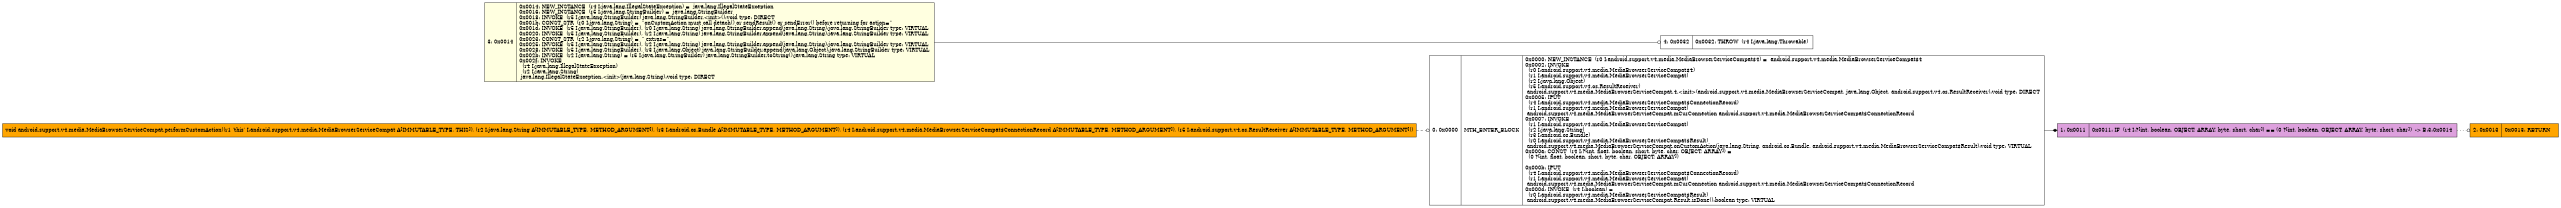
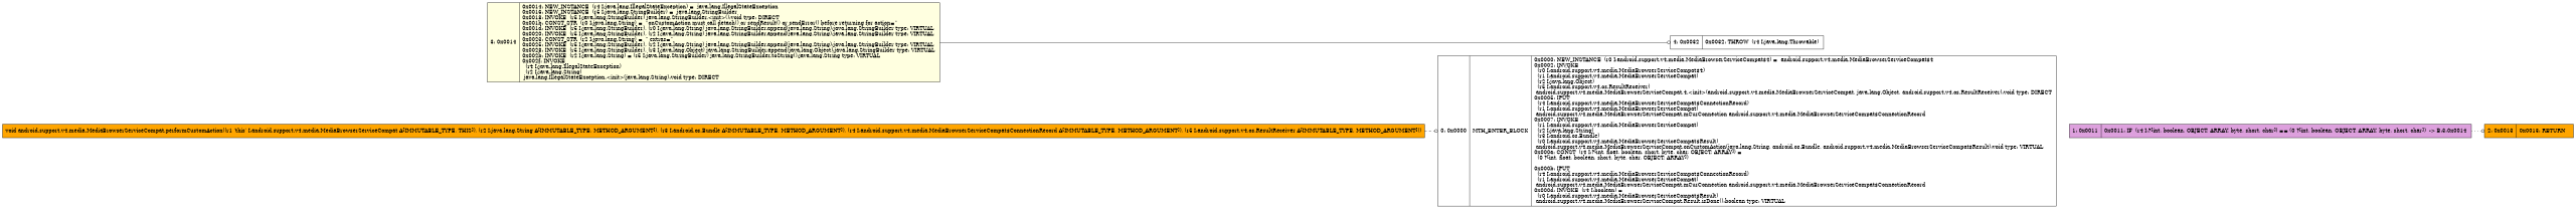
  digraph {
    rankdir=LR
    node [fillcolor=white shape=record style=filled]
    edge [arrowhead=odot style=solid]
    n1 [label="{0\:\ 0x0000|MTH_ENTER_BLOCK\l|0x0000: NEW_INSTANCE  (r0 I:android.support.v4.media.MediaBrowserServiceCompat$4) =  android.support.v4.media.MediaBrowserServiceCompat$4 \l0x0002: INVOKE  \l  (r0 I:android.support.v4.media.MediaBrowserServiceCompat$4)\l  (r1 I:android.support.v4.media.MediaBrowserServiceCompat)\l  (r2 I:java.lang.Object)\l  (r5 I:android.support.v4.os.ResultReceiver)\l android.support.v4.media.MediaBrowserServiceCompat.4.\<init\>(android.support.v4.media.MediaBrowserServiceCompat, java.lang.Object, android.support.v4.os.ResultReceiver):void type: DIRECT \l0x0005: IPUT  \l  (r4 I:android.support.v4.media.MediaBrowserServiceCompat$ConnectionRecord)\l  (r1 I:android.support.v4.media.MediaBrowserServiceCompat)\l android.support.v4.media.MediaBrowserServiceCompat.mCurConnection android.support.v4.media.MediaBrowserServiceCompat$ConnectionRecord \l0x0007: INVOKE  \l  (r1 I:android.support.v4.media.MediaBrowserServiceCompat)\l  (r2 I:java.lang.String)\l  (r3 I:android.os.Bundle)\l  (r0 I:android.support.v4.media.MediaBrowserServiceCompat$Result)\l android.support.v4.media.MediaBrowserServiceCompat.onCustomAction(java.lang.String, android.os.Bundle, android.support.v4.media.MediaBrowserServiceCompat$Result):void type: VIRTUAL \l0x000a: CONST  (r4 I:?[int, float, boolean, short, byte, char, OBJECT, ARRAY]) = \l  (0 ?[int, float, boolean, short, byte, char, OBJECT, ARRAY])\l \l0x000b: IPUT  \l  (r4 I:android.support.v4.media.MediaBrowserServiceCompat$ConnectionRecord)\l  (r1 I:android.support.v4.media.MediaBrowserServiceCompat)\l android.support.v4.media.MediaBrowserServiceCompat.mCurConnection android.support.v4.media.MediaBrowserServiceCompat$ConnectionRecord \l0x000d: INVOKE  (r4 I:boolean) = \l  (r0 I:android.support.v4.media.MediaBrowserServiceCompat$Result)\l android.support.v4.media.MediaBrowserServiceCompat.Result.isDone():boolean type: VIRTUAL \l}"]
    n2 [fillcolor=plum label="{1\:\ 0x0011|0x0011: IF  (r4 I:?[int, boolean, OBJECT, ARRAY, byte, short, char]) == (0 ?[int, boolean, OBJECT, ARRAY, byte, short, char])  \-\> B:3:0x0014 \l}"]
    n3 [fillcolor=orange label="{2\:\ 0x0013|0x0013: RETURN   \l}"]
    n4 [fillcolor=lightyellow label="{3\:\ 0x0014|0x0014: NEW_INSTANCE  (r4 I:java.lang.IllegalStateException) =  java.lang.IllegalStateException \l0x0016: NEW_INSTANCE  (r5 I:java.lang.StringBuilder) =  java.lang.StringBuilder \l0x0018: INVOKE  (r5 I:java.lang.StringBuilder) java.lang.StringBuilder.\<init\>():void type: DIRECT \l0x001b: CONST_STR  (r0 I:java.lang.String) =  \"onCustomAction must call detach() or sendResult() or sendError() before returning for action=\" \l0x001d: INVOKE  (r5 I:java.lang.StringBuilder), (r0 I:java.lang.String) java.lang.StringBuilder.append(java.lang.String):java.lang.StringBuilder type: VIRTUAL \l0x0020: INVOKE  (r5 I:java.lang.StringBuilder), (r2 I:java.lang.String) java.lang.StringBuilder.append(java.lang.String):java.lang.StringBuilder type: VIRTUAL \l0x0023: CONST_STR  (r2 I:java.lang.String) =  \" extras=\" \l0x0025: INVOKE  (r5 I:java.lang.StringBuilder), (r2 I:java.lang.String) java.lang.StringBuilder.append(java.lang.String):java.lang.StringBuilder type: VIRTUAL \l0x0028: INVOKE  (r5 I:java.lang.StringBuilder), (r3 I:java.lang.Object) java.lang.StringBuilder.append(java.lang.Object):java.lang.StringBuilder type: VIRTUAL \l0x002b: INVOKE  (r2 I:java.lang.String) = (r5 I:java.lang.StringBuilder) java.lang.StringBuilder.toString():java.lang.String type: VIRTUAL \l0x002f: INVOKE  \l  (r4 I:java.lang.IllegalStateException)\l  (r2 I:java.lang.String)\l java.lang.IllegalStateException.\<init\>(java.lang.String):void type: DIRECT \l}"]
    n5 [label="{4\:\ 0x0032|0x0032: THROW  (r4 I:java.lang.Throwable) \l}"]
    n6 [fillcolor=orange label="{void android.support.v4.media.MediaBrowserServiceCompat.performCustomAction((r1 'this' I:android.support.v4.media.MediaBrowserServiceCompat A[IMMUTABLE_TYPE, THIS]), (r2 I:java.lang.String A[IMMUTABLE_TYPE, METHOD_ARGUMENT]), (r3 I:android.os.Bundle A[IMMUTABLE_TYPE, METHOD_ARGUMENT]), (r4 I:android.support.v4.media.MediaBrowserServiceCompat$ConnectionRecord A[IMMUTABLE_TYPE, METHOD_ARGUMENT]), (r5 I:android.support.v4.os.ResultReceiver A[IMMUTABLE_TYPE, METHOD_ARGUMENT])) }"]
-   n1 -> n2 [arrowhead=diamond]
    n2 -> n3 [style=dotted]
    n4 -> n5
    n6 -> n1 [style=dashed]
  }
